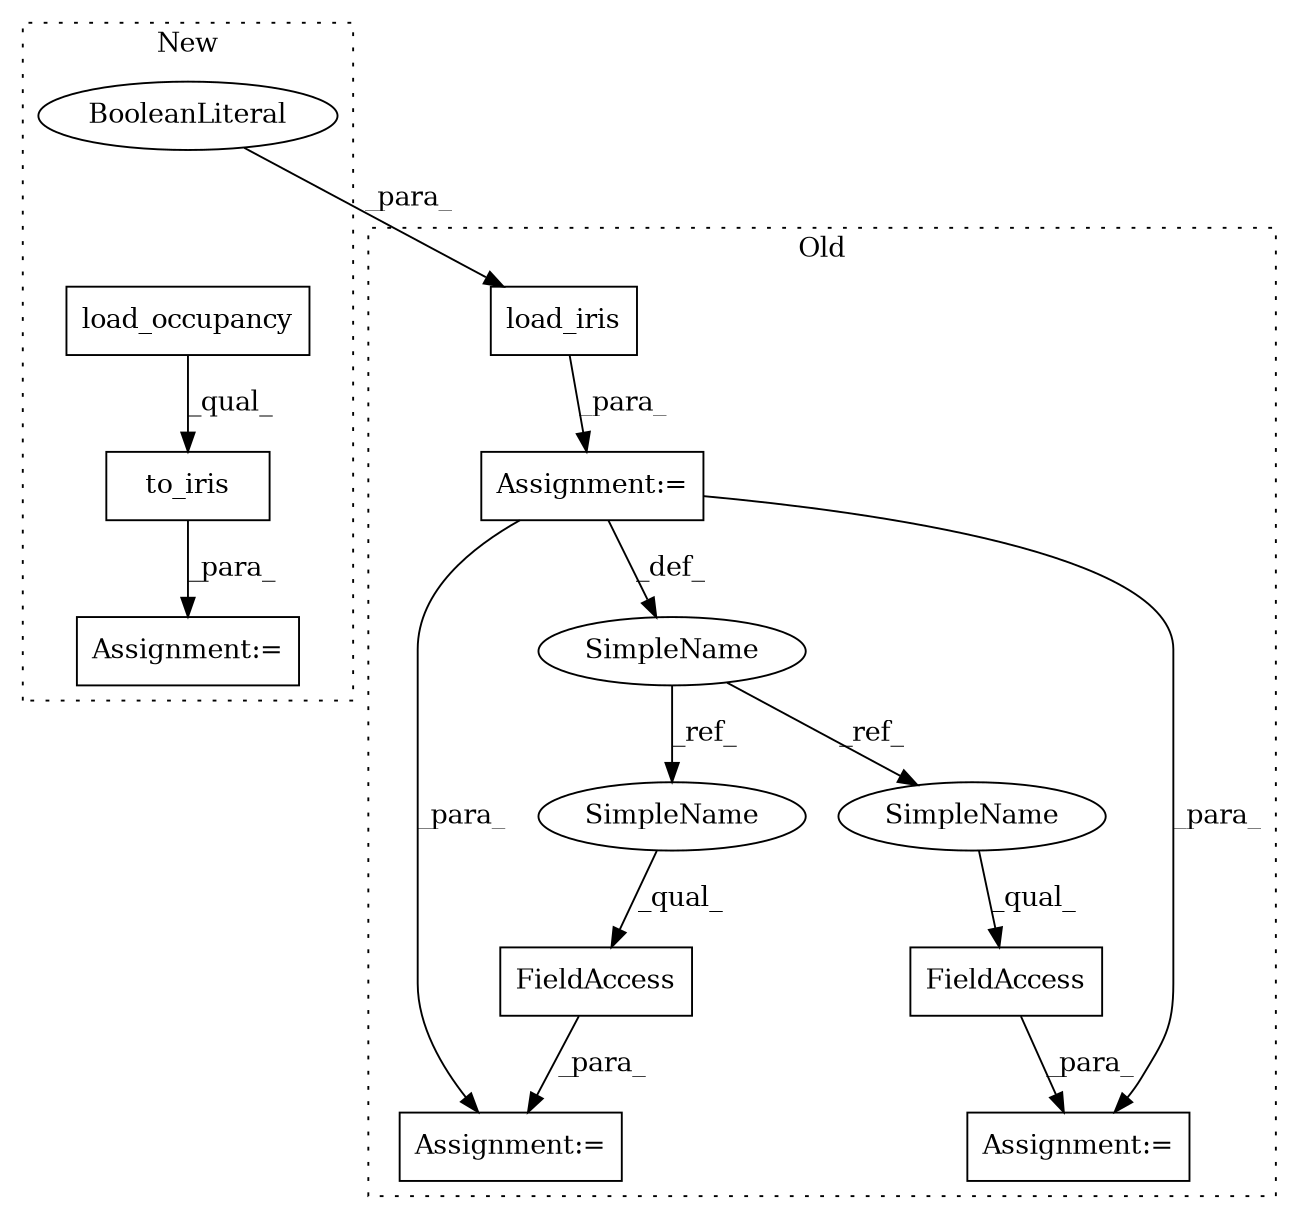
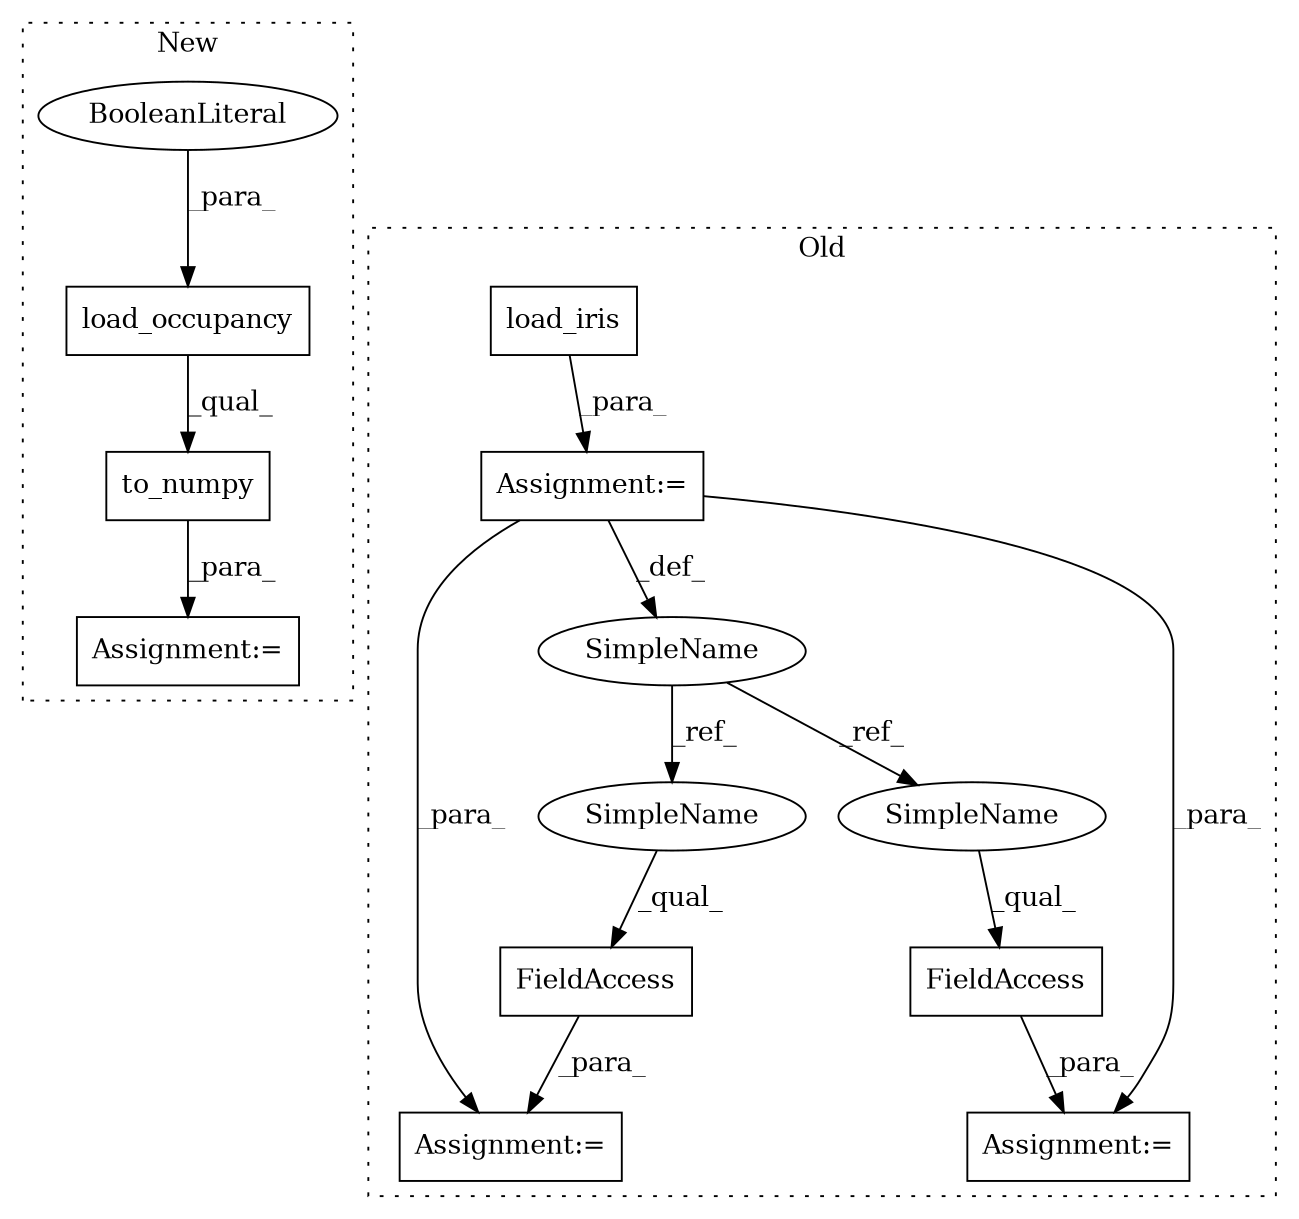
  digraph {
    node [a=7 l=4 s=10177 shape=box]
    n1 [a=32 l=11 label=load_iris s=10141]
    n2 [a=22 l=11 label=FieldAccess]
    n3 [a=42 label=SimpleName s=10136 shape=ellipse]
    n4 [a=22 l=9 label=FieldAccess s=10160]
    n5 [l=1 label="Assignment:=" s=10140]
    n6 [l=1 label="Assignment:=" s=10176]
    n7 [l=1 label="Assignment:=" s=10159]
    n8 [a=42 label=SimpleName shape=ellipse]
    n9 [a=42 label=SimpleName s=10160 shape=ellipse]
-   n10 [a=32 l=10 label=to_iris s=10886]
+   n10 [a=32 l=10 label=to_numpy s=10886]
    n11 [a=32 l="15,1" label=load_occupancy s="10865,10884"]
    n12 [a=9 label=BooleanLiteral s=10880 shape=ellipse]
    n13 [l=2 label="Assignment:=" s=10863]
    subgraph cluster_1 {
      label=Old
      style=dotted
      n1
      n2
      n3
      n4
      n5
      n6
      n7
      n8
      n9
    }
    subgraph cluster_2 {
      label=New
      style=dotted
      n10
      n11
      n12
      n13
    }
    n1 -> n5 [label=_para_]
    n2 -> n6 [label=_para_]
    n3 -> n8 [label=_ref_]
    n3 -> n9 [label=_ref_]
    n4 -> n7 [label=_para_]
    n5 -> n3 [label=_def_]
    n5 -> n6 [label=_para_]
    n5 -> n7 [label=_para_]
    n8 -> n2 [label=_qual_]
    n9 -> n4 [label=_qual_]
    n10 -> n13 [label=_para_]
    n11 -> n10 [label=_qual_]
-   n12 -> n1 [label=_para_]
+   n12 -> n11 [label=_para_]
  }
